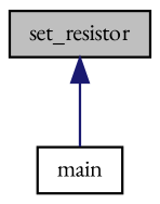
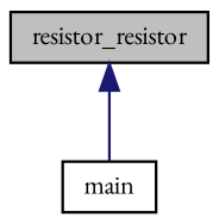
  digraph {
    rankdir=TB
    fontname="EB Garamond"
    node [color=black fontname="EB Garamond" fontsize=10 shape=record style=filled]
-   n1 [fillcolor=grey75 fontcolor=black height=0.2 label=set_resistor width=0.4]
+   n1 [fillcolor=grey75 fontcolor=black height=0.2 label=resistor_resistor width=0.4]
    n2 [fillcolor=white height=0.2 label=main width=0.4]
    n1 -> n2 [color=midnightblue dir=back fontname="EB Garamond" fontsize=10 labelfontname=Helvetica labelfontsize=10 style=solid]
  }
